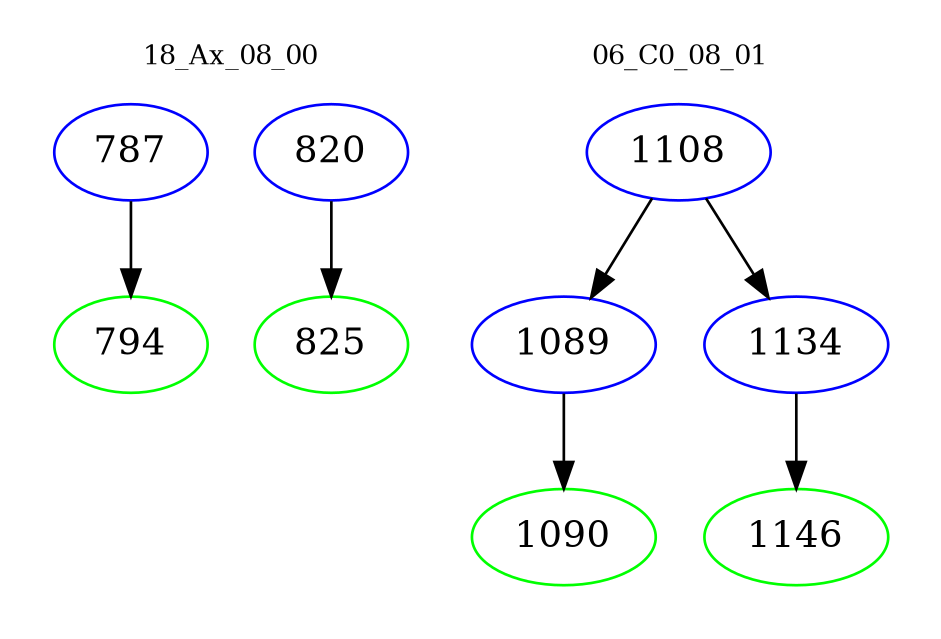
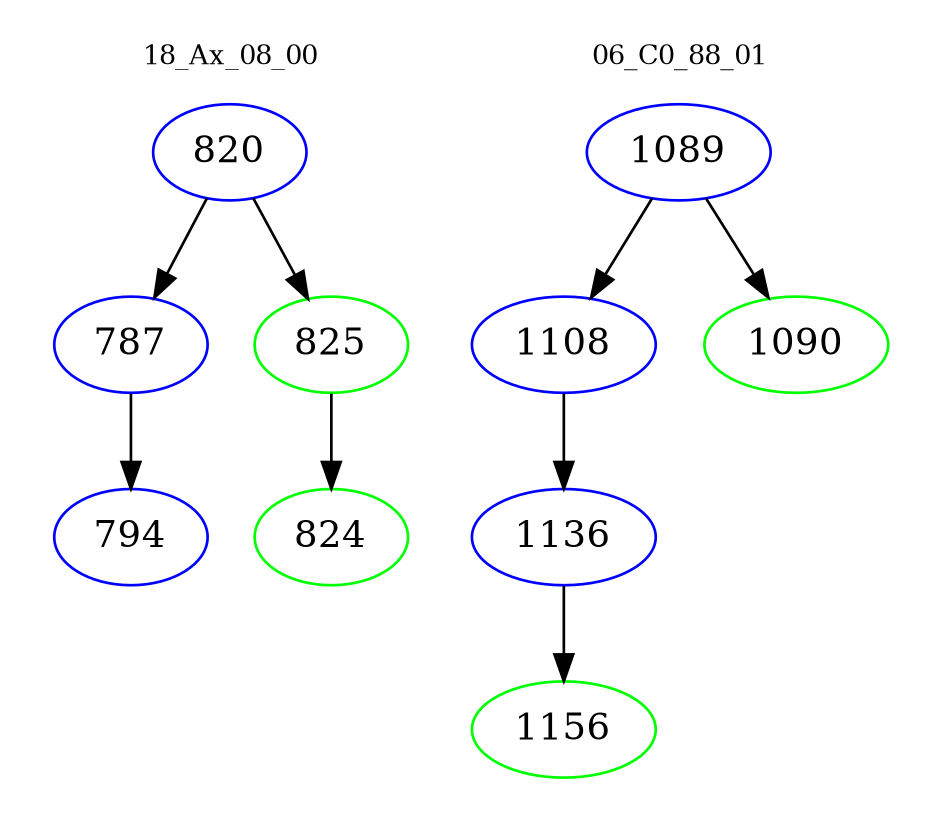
  digraph {
    node [color=blue]
    edge [color=black]
    n1 [label=820]
    n2 [label=787]
    n3 [color=green label=825]
-   n4 [color=green label=794]
+   n4 [label=794]
+   n5 [color=green label=824]
    n6 [label=1108]
    n7 [label=1089]
-   n8 [label=1134]
+   n8 [label=1136]
    n9 [color=green label=1090]
-   n10 [color=green label=1146]
+   n10 [color=green label=1156]
    subgraph cluster_1 {
      color=white
      fontsize=10
      label="18_Ax_08_00"
      n1
      n2
      n3
      n4
+     n5
    }
    subgraph cluster_2 {
      color=white
      fontsize=10
-     label="06_C0_08_01"
+     label="06_C0_88_01"
      n6
      n7
      n8
      n9
      n10
    }
+   n1 -> n2
    n1 -> n3
    n2 -> n4
-   n6 -> n7
+   n3 -> n5
+   n7 -> n6
    n6 -> n8
    n7 -> n9
    n8 -> n10
  }
